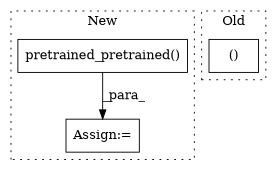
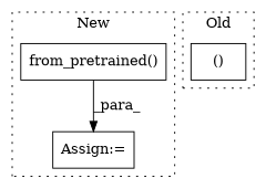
  digraph {
    node [shape=box]
-   n1 [a=75 l="31,1" label="pretrained_pretrained()" s="359,394"]
+   n1 [a=75 l="31,1" label="from_pretrained()" s="359,394"]
    n2 [a=68 l=3 label="Assign:=" s=356]
    n3 [a=54 l=13 label="()" s=1227]
    subgraph cluster_1 {
      label=New
      style=dotted
      n1
      n2
    }
    subgraph cluster_2 {
      label=Old
      style=dotted
      n3
    }
    n1 -> n2 [label=_para_]
  }
